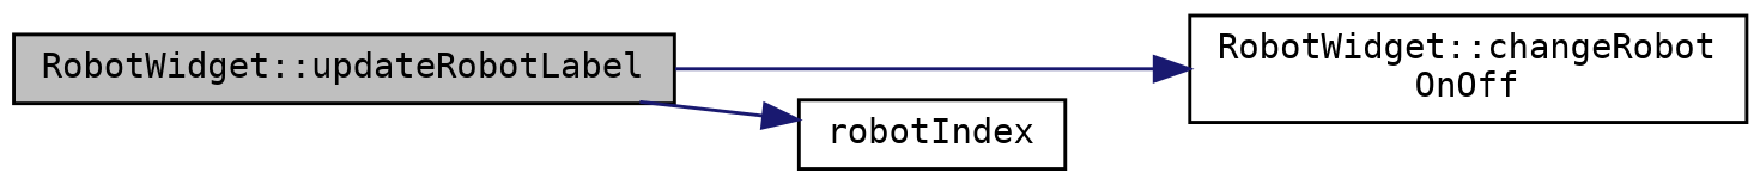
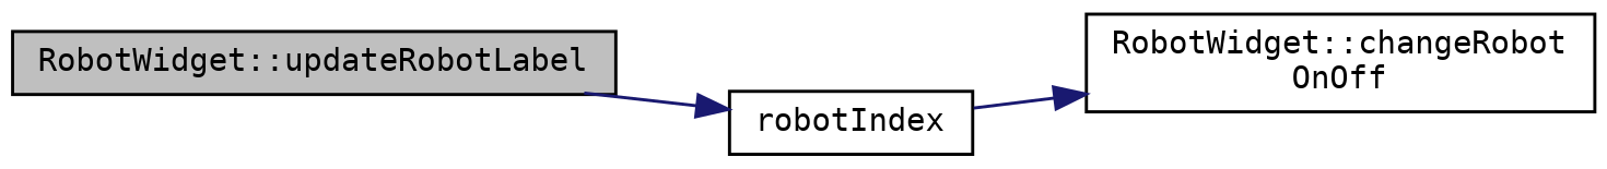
  digraph {
    fontname="DejaVu Sans Mono"
    rankdir=LR
    node [color=black fillcolor=white fontname="DejaVu Sans Mono" fontsize=10 shape=record style=filled]
    edge [color=midnightblue fontname="DejaVu Sans Mono" fontsize=10 labelfontname=Helvetica labelfontsize=10 style=solid]
    n1 [fillcolor=grey75 fontcolor=black height=0.2 label="RobotWidget::updateRobotLabel" width=0.4]
    n2 [height=0.2 label="RobotWidget::changeRobot\lOnOff" width=0.4]
    n3 [height=0.2 label=robotIndex width=0.4]
-   n1 -> n2
+   n3 -> n2
    n1 -> n3
  }
